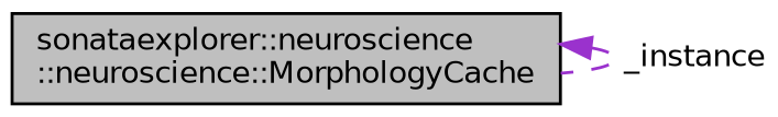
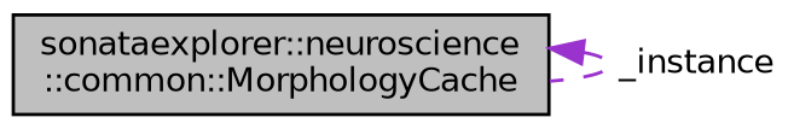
  digraph {
-   n1 [color=black fillcolor=grey75 fontcolor=black fontname=Helvetica fontsize=10 height=0.2 label="sonataexplorer::neuroscience\l::neuroscience::MorphologyCache" shape=record style=filled width=0.4]
+   n1 [color=black fillcolor=grey75 fontcolor=black fontname=Helvetica fontsize=10 height=0.2 label="sonataexplorer::neuroscience\l::common::MorphologyCache" shape=record style=filled width=0.4]
    n1 -> n1 [color=darkorchid3 dir=back fontname=Helvetica fontsize=10 label=" _instance" labelfontname=Helvetica labelfontsize=10 style=dashed]
  }
